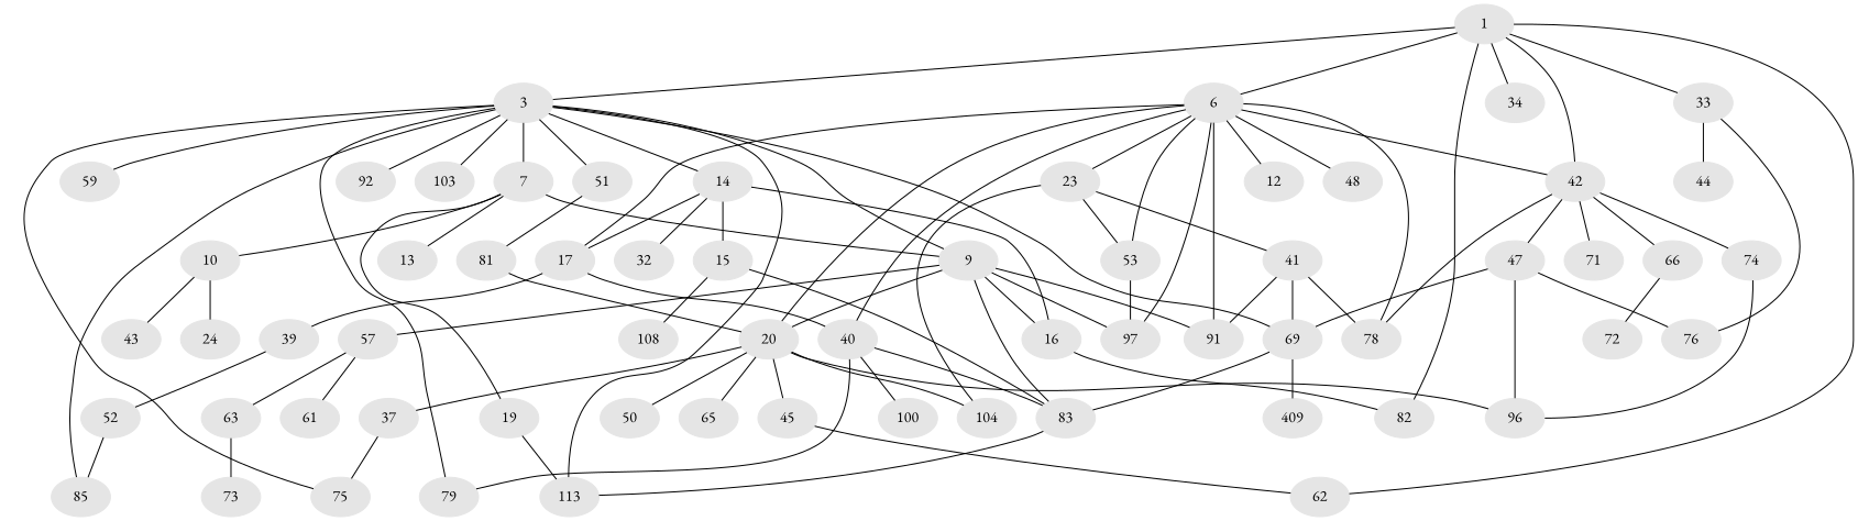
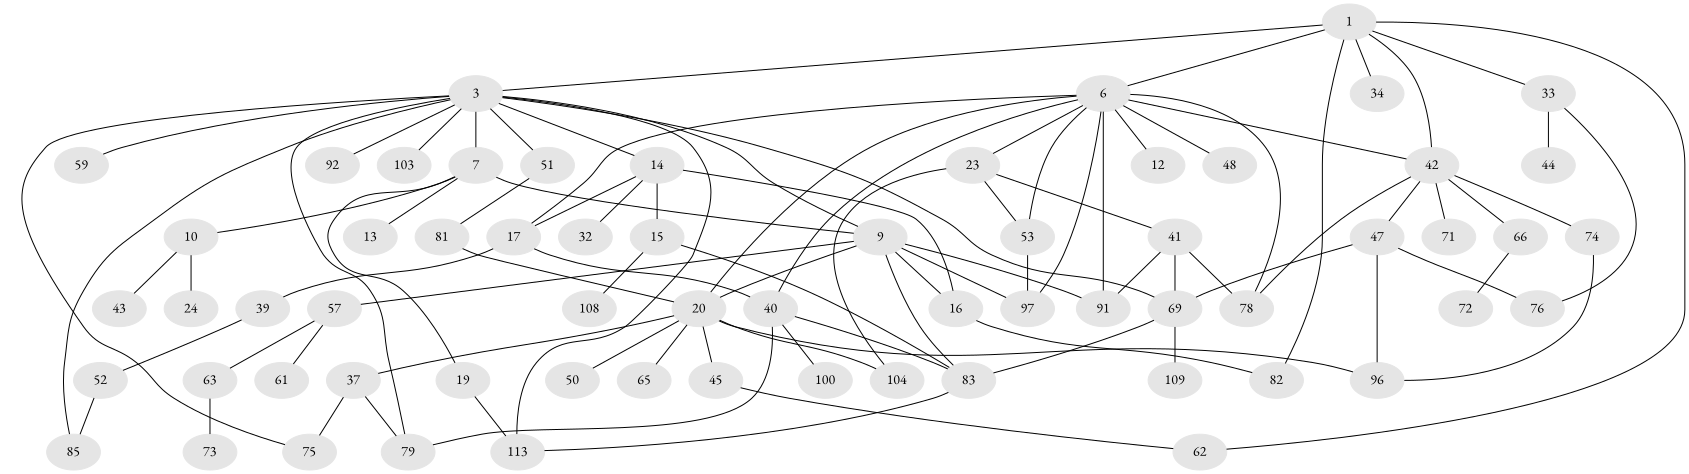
  graph {
    fontname="EB Garamond"
    node [color=gray90 fontname="EB Garamond" style=filled]
    edge [fontname="EB Garamond"]
    1 [super="+2+5+21"]
    3 [super="+126+27+4"]
    6 [super="+86+8+26+22+64+116"]
    33 [super="+68"]
    34 [super="+60"]
    42 [super="+70"]
    62
    82
    7 [super="+11+47"]
    9 [super="+29"]
    14
    51
    59
    69 [super="+84"]
    75
    79
    85
    92
    103 [super="+118"]
    113 [super="+123+114"]
    12
    17 [super="+107+18"]
    20 [super="+30"]
    23 [super="+36+111"]
    40 [super="+125"]
    48 [super="+58"]
    53 [super="+55"]
    78
    n29 [label=97]
    91 [super="+105"]
    44
    76
    66
    n34 [label=47]
    71
    74
    10 [super="+77+28"]
    13
    19 [super="+54"]
    16 [super="+35+88"]
    57 [super="+120"]
    83 [super="+99+95"]
    15 [super="+93"]
    32
    81
-   109 [label=409]
+   109
    39
    37 [super="+110"]
    45
    50 [super="+98"]
    65
    96 [super="+97"]
    104
    41 [super="+87"]
    100
    24
    43
    61
    63
    108
    52
    72
    73
    1 -- 3
    1 -- 6 [weight=2]
    1 -- 33
    1 -- 34
    1 -- 42
    1 -- 62
    1 -- 82
    3 -- 7 [weight=2]
    3 -- 9
    3 -- 14
    3 -- 51
    3 -- 59
    3 -- 69
    3 -- 75
    3 -- 79
    3 -- 85
    3 -- 92
    3 -- 103
    3 -- 113
    6 -- 42
    6 -- 12
    6 -- 17
    6 -- 20
    6 -- 23
    6 -- 40
    6 -- 48
    6 -- 53
    6 -- 78
    6 -- n29
    6 -- 91
    33 -- 44
    33 -- 76
    42 -- 78
    42 -- 66
    42 -- n34
    42 -- 71
    42 -- 74
    7 -- 9
    7 -- 10
    7 -- 13
    7 -- 19
    9 -- 20
    9 -- n29
    9 -- 91
    9 -- 16
    9 -- 57
    9 -- 83
    14 -- 17
    14 -- 16
    14 -- 15
    14 -- 32
    51 -- 81
    69 -- 83
    69 -- 109
    17 -- 40
    17 -- 39
    20 -- 37
    20 -- 45
    20 -- 50
    20 -- 65
    20 -- 96
    20 -- 104
    23 -- 53
    23 -- 104
    23 -- 41
    40 -- 79
    40 -- 83
    40 -- 100
    53 -- n29
    66 -- 72
    n34 -- 69
    n34 -- 76
    n34 -- 96
    74 -- 96
    10 -- 24
    10 -- 43
    19 -- 113
    16 -- 82
    57 -- 61
    57 -- 63
    83 -- 113
    15 -- 83
    15 -- 108
    81 -- 20
    39 -- 52
    37 -- 75
+   37 -- 79
    45 -- 62
    41 -- 69
    41 -- 78
    41 -- 91
    63 -- 73
    52 -- 85
  }
